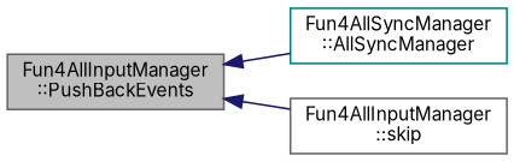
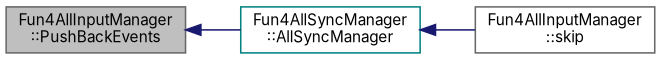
  digraph {
    fontname=Inter
    rankdir=LR
    node [color=gray40 fontname=Inter fontsize=10 shape=record]
    edge [color=midnightblue dir=back fontname=Inter fontsize=10 labelfontname=FreeSans labelfontsize=10 style=solid]
    n1 [fillcolor=grey75 fontcolor=black height=0.2 label="Fun4AllInputManager\l::PushBackEvents" style=filled width=0.4]
    n2 [color=teal height=0.2 label="Fun4AllSyncManager\l::AllSyncManager" width=0.4]
    n3 [height=0.2 label="Fun4AllInputManager\l::skip" width=0.4]
    n1 -> n2
-   n1 -> n3
+   n2 -> n3
  }
